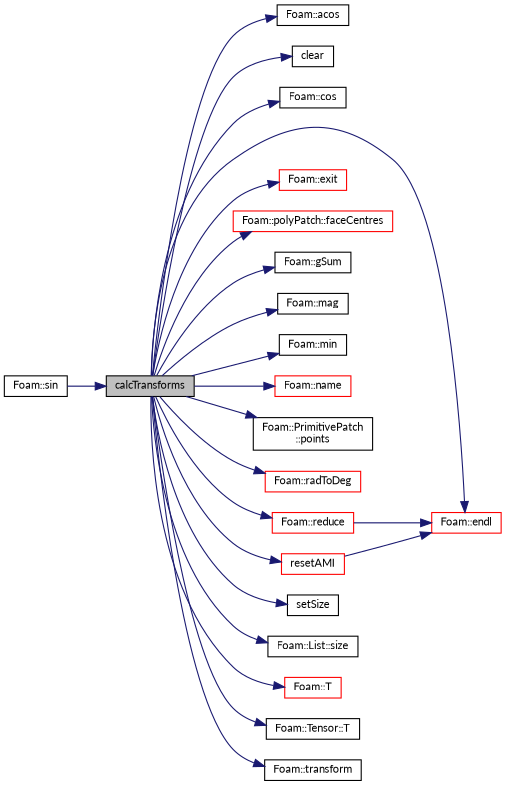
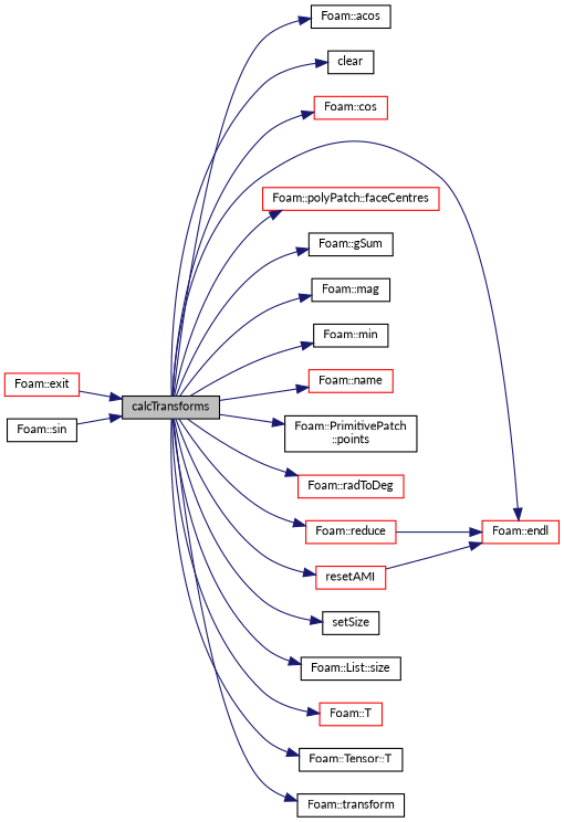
  digraph {
    fontname=Lato
    rankdir=LR
    node [color=black fontname=Lato fontsize=10 shape=record]
    edge [color=midnightblue fontname=Lato fontsize=10 labelfontname=Helvetica labelfontsize=10 style=solid]
    n1 [fillcolor=grey75 fontcolor=black height=0.2 label=calcTransforms style=filled width=0.4]
    n2 [height=0.2 label="Foam::acos" width=0.4]
    n3 [height=0.2 label=clear width=0.4]
-   n4 [height=0.2 label="Foam::cos" width=0.4]
+   n4 [color=red height=0.2 label="Foam::cos" width=0.4]
    n5 [color=red height=0.2 label="Foam::endl" width=0.4]
    n6 [color=red height=0.2 label="Foam::exit" width=0.4]
    n7 [color=red height=0.2 label="Foam::polyPatch::faceCentres" width=0.4]
    n8 [height=0.2 label="Foam::gSum" width=0.4]
    n9 [height=0.2 label="Foam::mag" width=0.4]
    n10 [height=0.2 label="Foam::min" width=0.4]
    n11 [color=red height=0.2 label="Foam::name" width=0.4]
    n12 [height=0.2 label="Foam::PrimitivePatch\l::points" width=0.4]
    n13 [color=red height=0.2 label="Foam::radToDeg" width=0.4]
    n14 [color=red height=0.2 label="Foam::reduce" width=0.4]
    n15 [color=red height=0.2 label=resetAMI width=0.4]
    n16 [height=0.2 label=setSize width=0.4]
    n17 [height=0.2 label="Foam::List::size" width=0.4]
    n18 [color=red height=0.2 label="Foam::T" width=0.4]
    n19 [height=0.2 label="Foam::Tensor::T" width=0.4]
    n20 [height=0.2 label="Foam::transform" width=0.4]
    n21 [height=0.2 label="Foam::sin" width=0.4]
    n1 -> n2
    n1 -> n3
    n1 -> n4
    n1 -> n5
-   n1 -> n6
+   n6 -> n1
    n1 -> n7
    n1 -> n8
    n1 -> n9
    n1 -> n10
    n1 -> n11
    n1 -> n12
    n1 -> n13
    n1 -> n14
    n1 -> n15
    n1 -> n16
    n1 -> n17
    n1 -> n18
    n1 -> n19
    n1 -> n20
    n14 -> n5
    n15 -> n5
    n21 -> n1
  }
